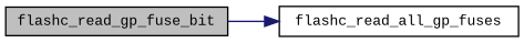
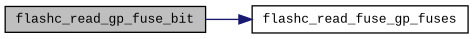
  digraph {
    rankdir=LR
    fontname="Liberation Mono"
    node [color=black fontname="Liberation Mono" fontsize=10 shape=record style=filled]
    n1 [fillcolor=grey75 fontcolor=black height=0.2 label=flashc_read_gp_fuse_bit width=0.4]
-   n2 [fillcolor=white height=0.2 label=flashc_read_all_gp_fuses width=0.4]
+   n2 [fillcolor=white height=0.2 label=flashc_read_fuse_gp_fuses width=0.4]
    n1 -> n2 [color=midnightblue fontname="Liberation Mono" fontsize=10 labelfontname=FreeSans labelfontsize=10 style=solid]
  }
